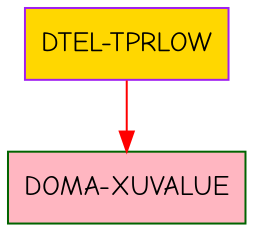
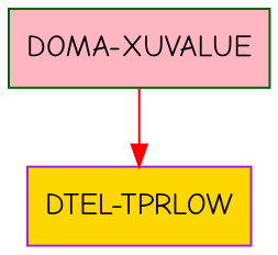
  digraph {
    fontname="Comic Neue"
    node [shape=box style=filled fontname="Comic Neue"]
    "DTEL-TPRLOW" [color=purple fillcolor=gold]
    "DOMA-XUVALUE" [color=darkgreen fillcolor=lightpink]
-   "DTEL-TPRLOW" -> "DOMA-XUVALUE" [color=red fontname="Comic Neue"]
+   "DOMA-XUVALUE" -> "DTEL-TPRLOW" [color=red fontname="Comic Neue"]
  }
